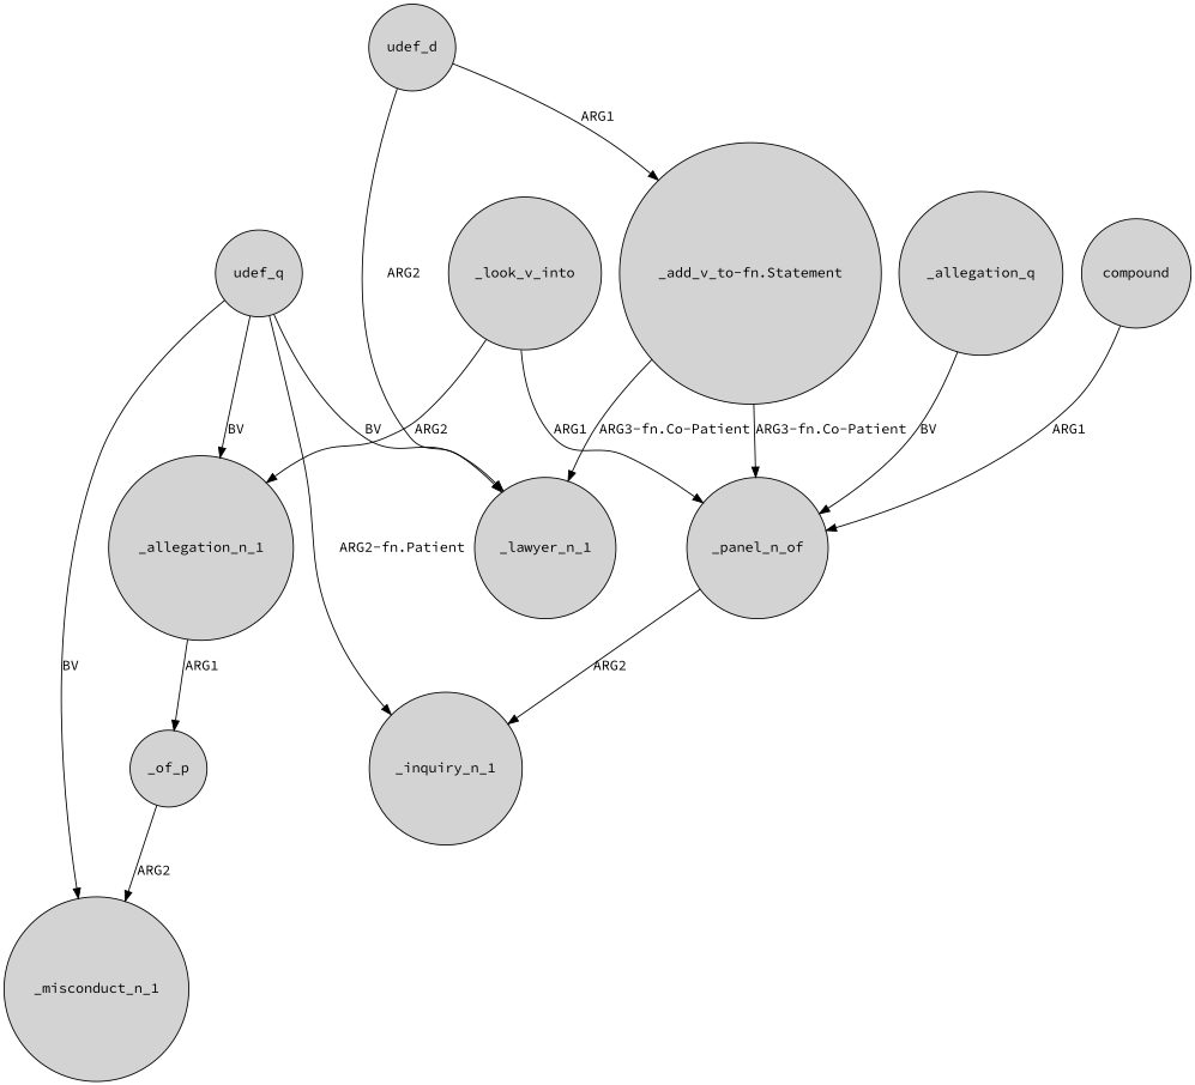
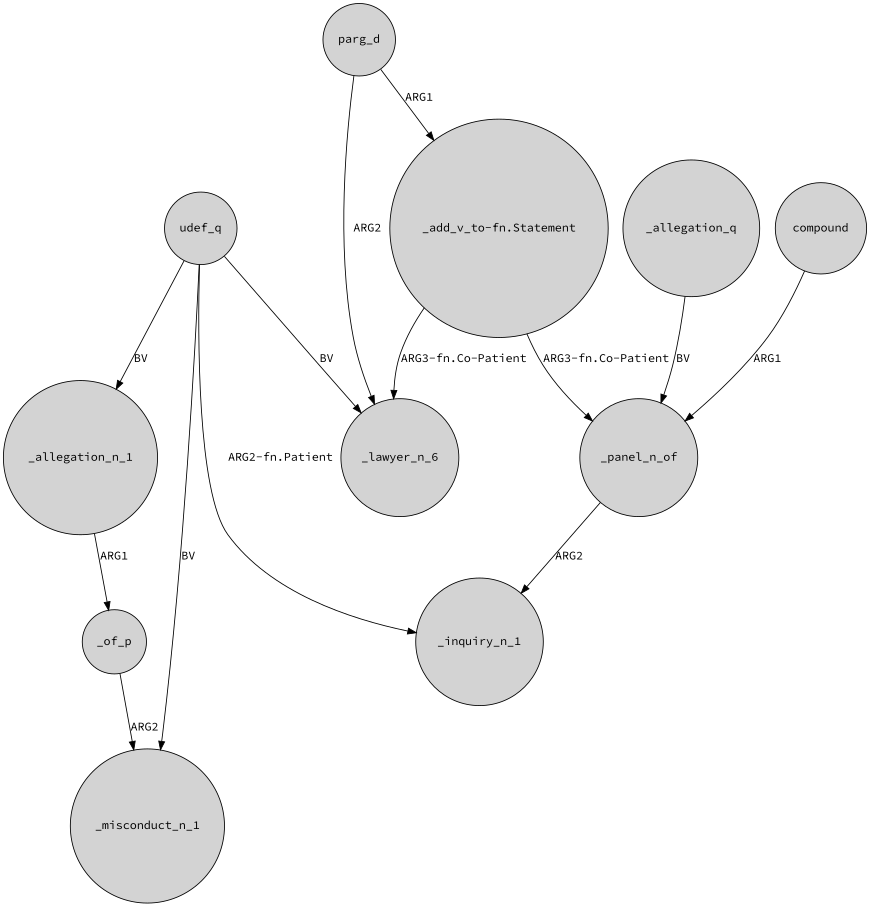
  digraph {
    fontname="Source Code Pro"
    node [fontname="Source Code Pro" shape=circle style=filled]
    edge [fontname="Source Code Pro"]
    "_add_v_to-fn.Statement"
    _panel_n_of
-   _lawyer_n_1
+   _lawyer_n_1 [label=_lawyer_n_6]
    _inquiry_n_1
-   parg_d [label=udef_d]
+   parg_d
    n6 [label=_allegation_q]
    compound
-   _look_v_into
    _allegation_n_1
    _of_p
    udef_q
    _misconduct_n_1
    "_add_v_to-fn.Statement" -> _panel_n_of [label="ARG3-fn.Co-Patient"]
    "_add_v_to-fn.Statement" -> _lawyer_n_1 [label="ARG3-fn.Co-Patient"]
    _panel_n_of -> _inquiry_n_1 [label=ARG2]
    parg_d -> "_add_v_to-fn.Statement" [label=ARG1]
    parg_d -> _lawyer_n_1 [label=ARG2]
    n6 -> _panel_n_of [label=BV]
    compound -> _panel_n_of [label=ARG1]
-   _look_v_into -> _panel_n_of [label=ARG1]
-   _look_v_into -> _allegation_n_1 [label=ARG2]
    _allegation_n_1 -> _of_p [label=ARG1]
    _of_p -> _misconduct_n_1 [label=ARG2]
    udef_q -> _lawyer_n_1 [label=BV]
    udef_q -> _inquiry_n_1 [label="ARG2-fn.Patient"]
    udef_q -> _allegation_n_1 [label=BV]
    udef_q -> _misconduct_n_1 [label=BV]
  }
